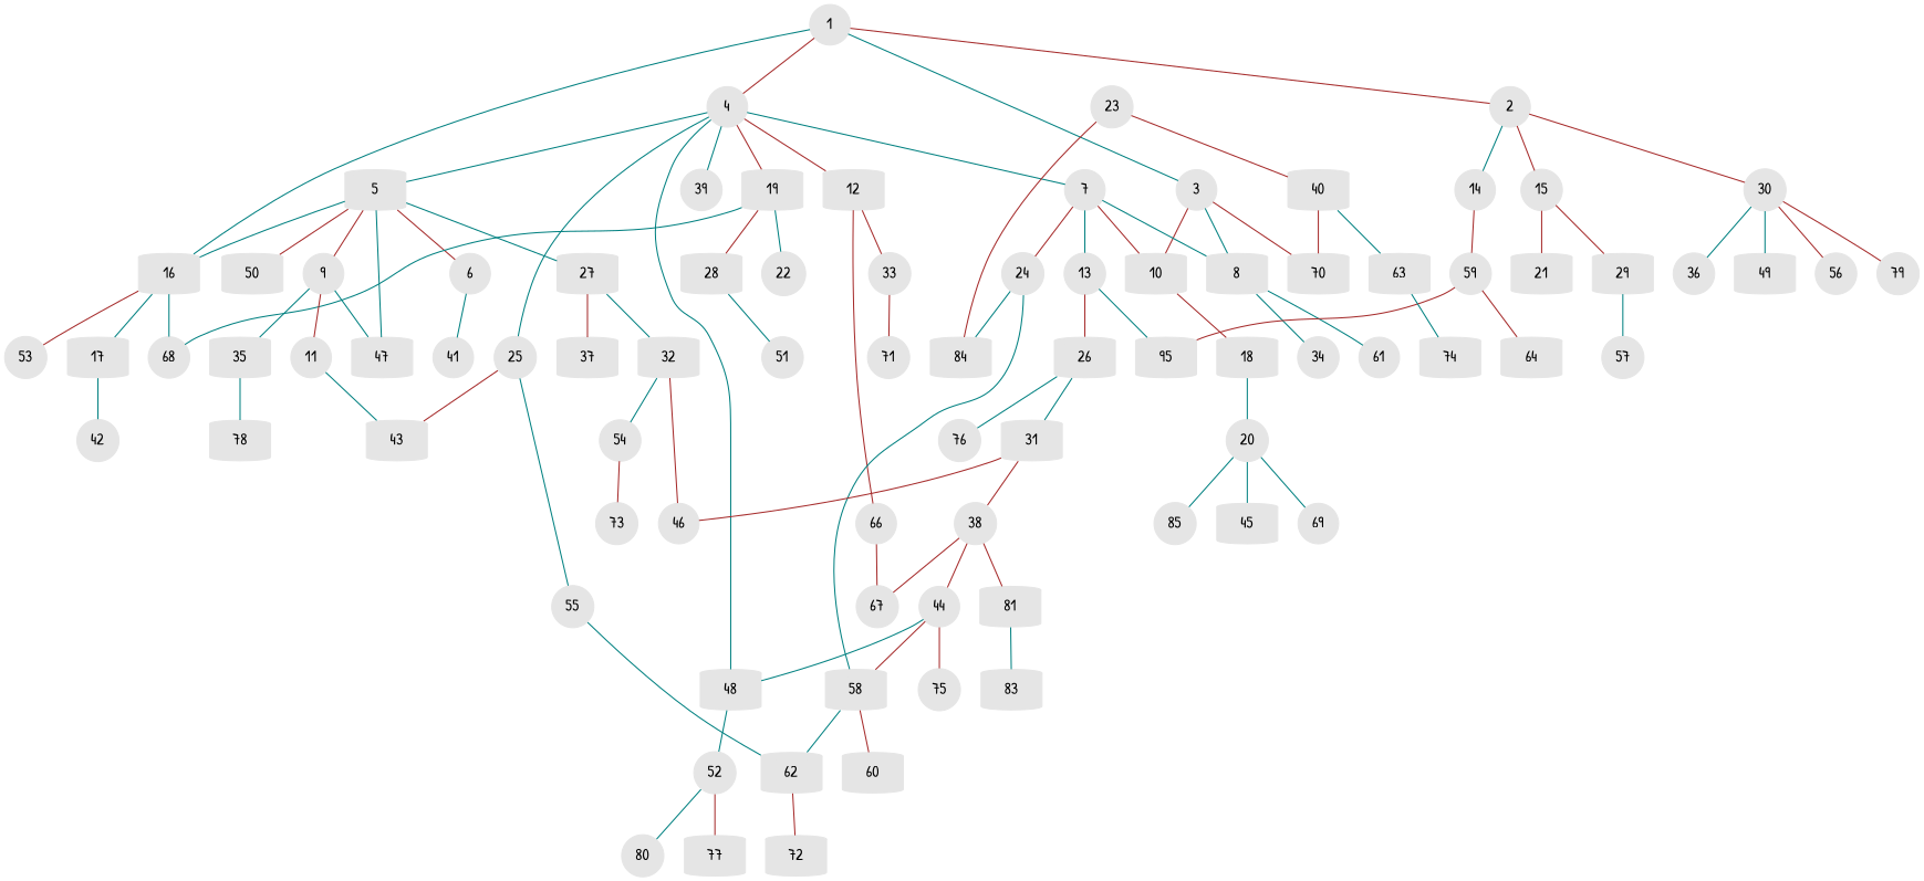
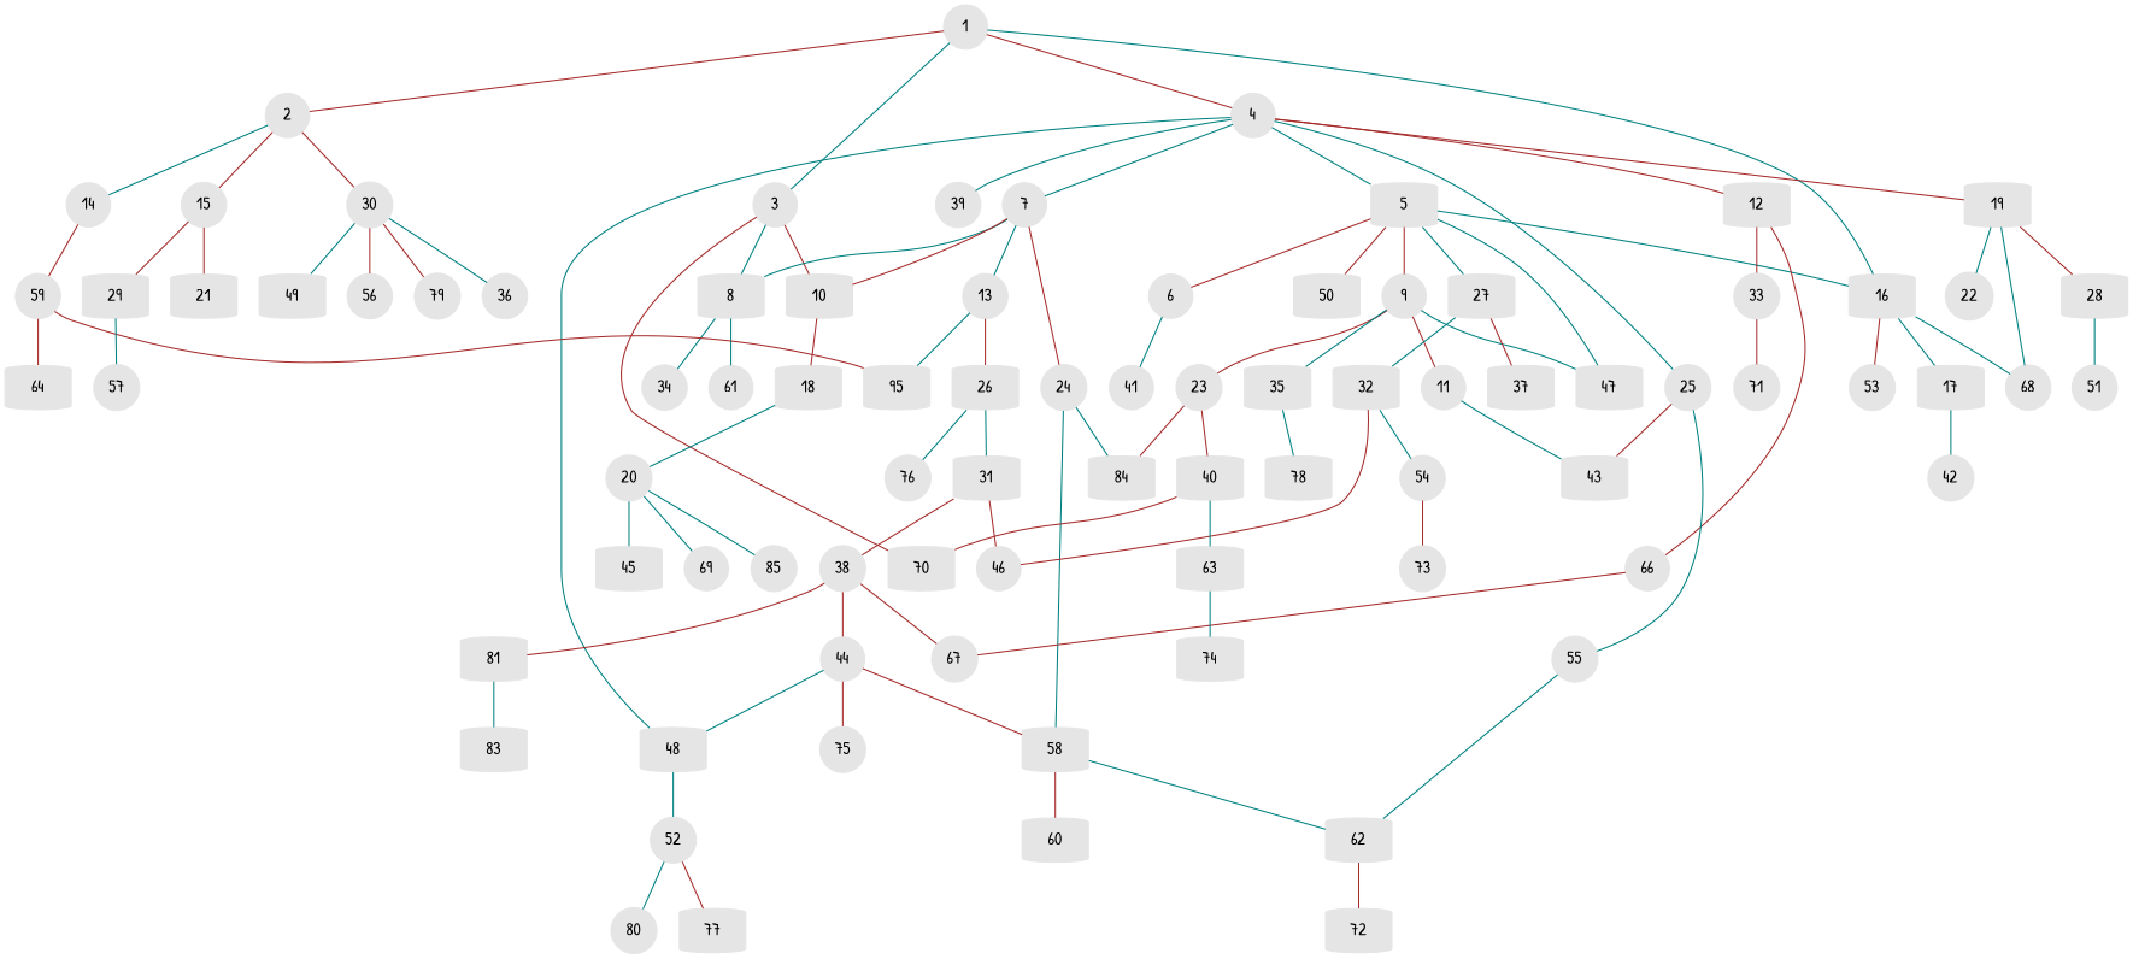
  graph {
    fontname="Patrick Hand"
    node [color=gray90 fontname="Patrick Hand" shape=circle style=filled]
    edge [color=teal fontname="Patrick Hand"]
    1
    2
    3
    4
    16 [shape=cylinder]
    14
    15
    30
    8 [shape=cylinder]
    10 [shape=cylinder]
    70 [shape=cylinder]
    5 [shape=cylinder]
    7
    12 [shape=cylinder]
    19 [shape=cylinder]
    25
    39
    48 [shape=cylinder]
    17 [shape=cylinder]
    53
    68
    59
    21 [shape=cylinder]
    29 [shape=cylinder]
    36
    49 [shape=cylinder]
    56
    79
    34
    61
    18 [shape=cylinder]
    6
    9
    27 [shape=cylinder]
    47 [shape=cylinder]
    50 [shape=cylinder]
    13
    24
    33
    66
    22
    28 [shape=cylinder]
    43 [shape=cylinder]
    55
    52
    41
    11
    23
    35 [shape=cylinder]
    32 [shape=cylinder]
    37 [shape=cylinder]
    26 [shape=cylinder]
    n53 [label=95 shape=cylinder]
    84 [shape=cylinder]
    58 [shape=cylinder]
    40 [shape=cylinder]
    78 [shape=cylinder]
    20
    71
    67
    31 [shape=cylinder]
    76
    64 [shape=cylinder]
    57
    42
    45 [shape=cylinder]
    69
    85
    51
    63 [shape=cylinder]
    62 [shape=cylinder]
    60 [shape=cylinder]
    38
    46
    54
    44
    81 [shape=cylinder]
    73
    75
    83 [shape=cylinder]
    74 [shape=cylinder]
    77 [shape=cylinder]
    80
    72 [shape=cylinder]
    1 -- 2 [color=brown]
    1 -- 3
    1 -- 4 [color=brown]
    1 -- 16
    2 -- 14
    2 -- 15 [color=brown]
    2 -- 30 [color=brown]
    3 -- 8
    3 -- 10 [color=brown]
    3 -- 70 [color=brown]
    4 -- 5
    4 -- 7
    4 -- 12 [color=brown]
    4 -- 19 [color=brown]
    4 -- 25
    4 -- 39
    4 -- 48
    16 -- 17
    16 -- 53 [color=brown]
    16 -- 68
    14 -- 59 [color=brown]
    15 -- 21 [color=brown]
    15 -- 29 [color=brown]
    30 -- 36
    30 -- 49
    30 -- 56 [color=brown]
    30 -- 79 [color=brown]
    8 -- 34
    8 -- 61
    10 -- 18 [color=brown]
    5 -- 16
    5 -- 6 [color=brown]
    5 -- 9 [color=brown]
    5 -- 27
    5 -- 47
    5 -- 50 [color=brown]
    7 -- 8
    7 -- 10 [color=brown]
    7 -- 13
    7 -- 24 [color=brown]
    12 -- 33 [color=brown]
    12 -- 66 [color=brown]
    19 -- 68
    19 -- 22
    19 -- 28 [color=brown]
    25 -- 43 [color=brown]
    25 -- 55
    48 -- 52
    17 -- 42
    59 -- n53 [color=brown]
    59 -- 64 [color=brown]
    29 -- 57
    18 -- 20
    6 -- 41
    9 -- 47
    9 -- 11 [color=brown]
+   9 -- 23 [color=brown]
    9 -- 35
    27 -- 32
    27 -- 37 [color=brown]
    13 -- 26 [color=brown]
    13 -- n53
    24 -- 84
    24 -- 58
    33 -- 71 [color=brown]
    66 -- 67 [color=brown]
    28 -- 51
    55 -- 62
    52 -- 77 [color=brown]
    52 -- 80
    11 -- 43
    23 -- 84 [color=brown]
    23 -- 40 [color=brown]
    35 -- 78
    32 -- 46 [color=brown]
    32 -- 54
    26 -- 31
    26 -- 76
    58 -- 62
    58 -- 60 [color=brown]
    40 -- 70 [color=brown]
    40 -- 63
    20 -- 45
    20 -- 69
    20 -- 85
    31 -- 38 [color=brown]
    31 -- 46 [color=brown]
    63 -- 74
    62 -- 72 [color=brown]
    38 -- 67 [color=brown]
    38 -- 44 [color=brown]
    38 -- 81 [color=brown]
    54 -- 73 [color=brown]
    44 -- 48
    44 -- 58 [color=brown]
    44 -- 75 [color=brown]
    81 -- 83
  }
